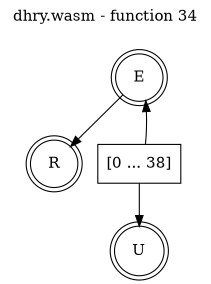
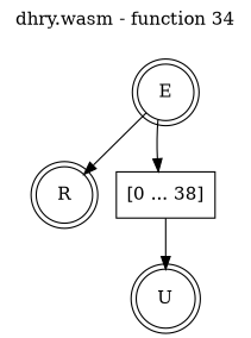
  digraph {
    label="dhry.wasm - function 34"
    labelfontcolor=black
    labelfontname=Helvetica
    labelfontsize=16
    labelloc=t
    node [shape=doublecircle]
    E
    R
    n3 [color=black label="[0 ... 38]" shape=box style=solid]
    U
    E -> R
-   n3 -> E
+   E -> n3
    n3 -> U
  }
